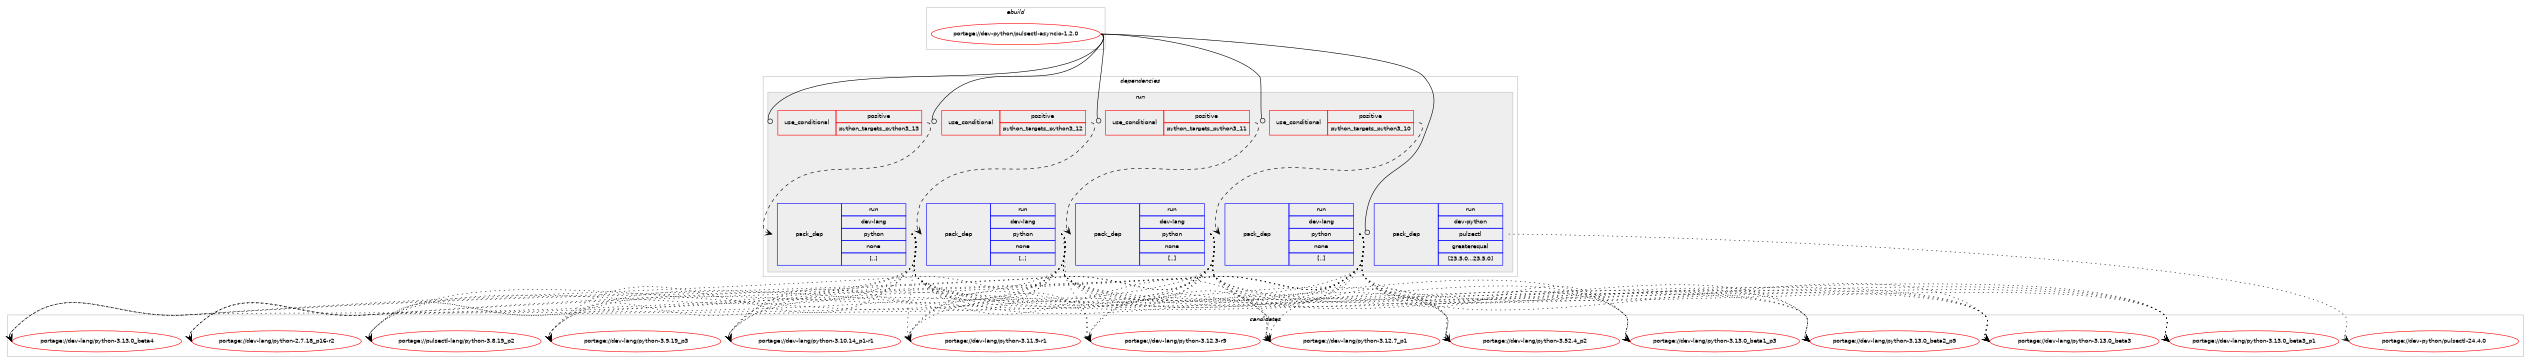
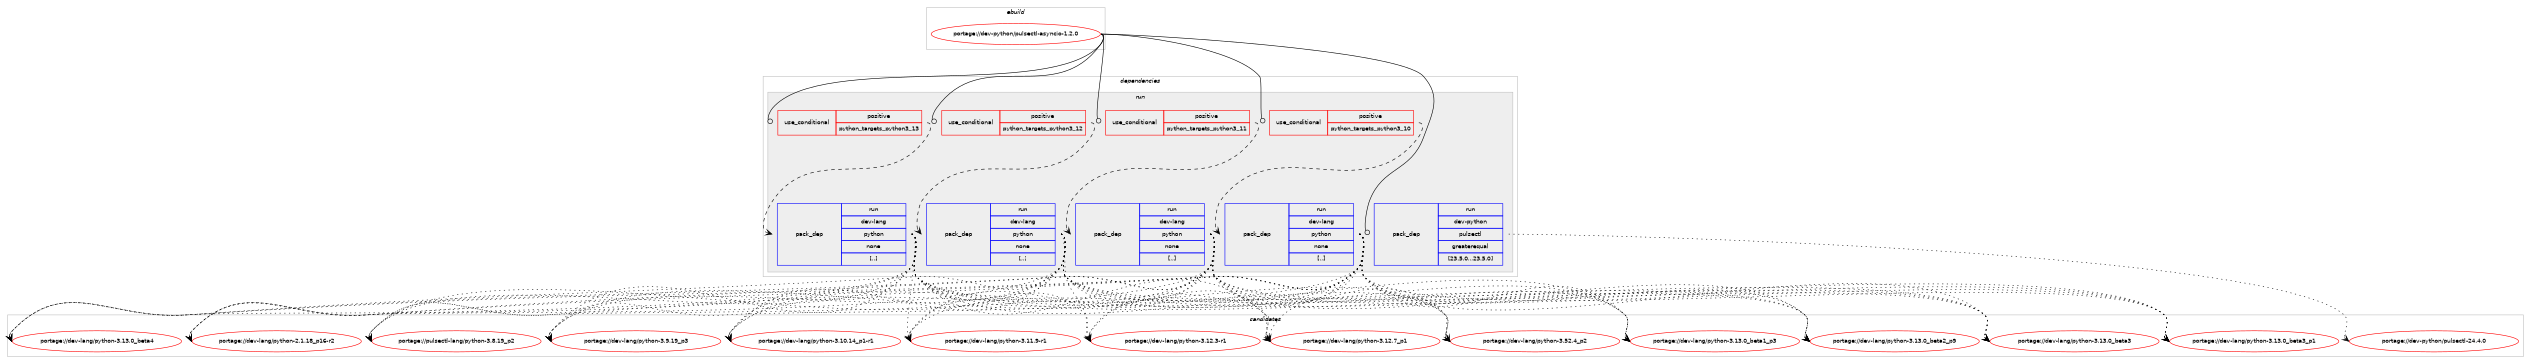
  digraph {
    compound=true
    concentrate=true
    fontname=Helvetica
    fontsize=10
    newrank=true
    rankdir=TB
    ranksep=1.5
    node [color=red fontname=Helvetica fontsize=10]
    edge [arrowhead=vee headport=w style=dotted tailport=e weight=100]
    n1 [label="portage://dev-python/pulsectl-asyncio-1.2.0" width=4]
    n2 [color=blue label=<<TABLE BORDER="0" CELLBORDER="1" CELLSPACING="0" CELLPADDING="4" WIDTH="220"><TR><TD ROWSPAN="6" CELLPADDING="30">pack_dep</TD></TR><TR><TD WIDTH="110">run</TD></TR><TR><TD>dev-lang</TD></TR><TR><TD>python</TD></TR><TR><TD>none</TD></TR><TR><TD>[,,]</TD></TR></TABLE>> shape=none]
    n3 [label=<<TABLE BORDER="0" CELLBORDER="1" CELLSPACING="0" CELLPADDING="4"><TR><TD ROWSPAN="3" CELLPADDING="10">use_conditional</TD></TR><TR><TD>positive</TD></TR><TR><TD>python_targets_python3_10</TD></TR></TABLE>> shape=none]
    n4 [color=blue label=<<TABLE BORDER="0" CELLBORDER="1" CELLSPACING="0" CELLPADDING="4" WIDTH="220"><TR><TD ROWSPAN="6" CELLPADDING="30">pack_dep</TD></TR><TR><TD WIDTH="110">run</TD></TR><TR><TD>dev-lang</TD></TR><TR><TD>python</TD></TR><TR><TD>none</TD></TR><TR><TD>[,,]</TD></TR></TABLE>> shape=none]
    n5 [label=<<TABLE BORDER="0" CELLBORDER="1" CELLSPACING="0" CELLPADDING="4"><TR><TD ROWSPAN="3" CELLPADDING="10">use_conditional</TD></TR><TR><TD>positive</TD></TR><TR><TD>python_targets_python3_11</TD></TR></TABLE>> shape=none]
    n6 [color=blue label=<<TABLE BORDER="0" CELLBORDER="1" CELLSPACING="0" CELLPADDING="4" WIDTH="220"><TR><TD ROWSPAN="6" CELLPADDING="30">pack_dep</TD></TR><TR><TD WIDTH="110">run</TD></TR><TR><TD>dev-lang</TD></TR><TR><TD>python</TD></TR><TR><TD>none</TD></TR><TR><TD>[,,]</TD></TR></TABLE>> shape=none]
    n7 [label=<<TABLE BORDER="0" CELLBORDER="1" CELLSPACING="0" CELLPADDING="4"><TR><TD ROWSPAN="3" CELLPADDING="10">use_conditional</TD></TR><TR><TD>positive</TD></TR><TR><TD>python_targets_python3_12</TD></TR></TABLE>> shape=none]
    n8 [color=blue label=<<TABLE BORDER="0" CELLBORDER="1" CELLSPACING="0" CELLPADDING="4" WIDTH="220"><TR><TD ROWSPAN="6" CELLPADDING="30">pack_dep</TD></TR><TR><TD WIDTH="110">run</TD></TR><TR><TD>dev-lang</TD></TR><TR><TD>python</TD></TR><TR><TD>none</TD></TR><TR><TD>[,,]</TD></TR></TABLE>> shape=none]
    n9 [label=<<TABLE BORDER="0" CELLBORDER="1" CELLSPACING="0" CELLPADDING="4"><TR><TD ROWSPAN="3" CELLPADDING="10">use_conditional</TD></TR><TR><TD>positive</TD></TR><TR><TD>python_targets_python3_13</TD></TR></TABLE>> shape=none]
    n10 [color=blue label=<<TABLE BORDER="0" CELLBORDER="1" CELLSPACING="0" CELLPADDING="4" WIDTH="220"><TR><TD ROWSPAN="6" CELLPADDING="30">pack_dep</TD></TR><TR><TD WIDTH="110">run</TD></TR><TR><TD>dev-python</TD></TR><TR><TD>pulsectl</TD></TR><TR><TD>greaterequal</TD></TR><TR><TD>[23.5.0,,,23.5.0]</TD></TR></TABLE>> shape=none]
    n11 [label="portage://dev-lang/python-3.13.0_beta4" width=4]
    n12 [label="portage://dev-lang/python-3.13.0_beta3_p1" width=4]
    n13 [label="portage://dev-lang/python-3.13.0_beta3" width=4]
    n14 [label="portage://dev-lang/python-3.13.0_beta2_p9" width=4]
    n15 [label="portage://dev-lang/python-3.13.0_beta1_p3" width=4]
    n16 [label="portage://dev-lang/python-3.52.4_p2" width=4]
    n17 [label="portage://dev-lang/python-3.12.7_p1" width=4]
-   n18 [label="portage://dev-lang/python-3.12.3-r9" width=4]
+   n18 [label="portage://dev-lang/python-3.12.3-r1" width=4]
    n19 [label="portage://dev-lang/python-3.11.9-r1" width=4]
    n20 [label="portage://dev-lang/python-3.10.14_p1-r1" width=4]
    n21 [label="portage://dev-lang/python-3.9.19_p3" width=4]
    n22 [label="portage://pulsectl-lang/python-3.8.19_p2" width=4]
-   n23 [label="portage://dev-lang/python-2.7.18_p16-r2" width=4]
+   n23 [label="portage://dev-lang/python-2.1.18_p16-r2" width=4]
    n24 [label="portage://dev-python/pulsectl-24.4.0" width=4]
    subgraph cluster_1 {
      color=gray
      label=<<i>ebuild</i>>
      n1
    }
    subgraph cluster_2 {
      color=gray
      label=<<i>dependencies</i>>
      subgraph cluster_3 {
        color=gray
        fillcolor="#eeeeee"
        label=<<i>compile</i>>
        style=filled
      }
      subgraph cluster_4 {
        color=gray
        fillcolor="#eeeeee"
        label=<<i>compile and run</i>>
        style=filled
      }
      subgraph cluster_5 {
        color=gray
        fillcolor="#eeeeee"
        label=<<i>run</i>>
        style=filled
        subgraph sub_6 {
          color=gray
          fillcolor="#eeeeee"
          label=<<i>run</i>>
          style=filled
          n3
          subgraph sub_7 {
            color=gray
            fillcolor="#eeeeee"
            label=<<i>run</i>>
            style=filled
            n2
          }
        }
        subgraph sub_8 {
          color=gray
          fillcolor="#eeeeee"
          label=<<i>run</i>>
          style=filled
          n5
          subgraph sub_9 {
            color=gray
            fillcolor="#eeeeee"
            label=<<i>run</i>>
            style=filled
            n4
          }
        }
        subgraph sub_10 {
          color=gray
          fillcolor="#eeeeee"
          label=<<i>run</i>>
          style=filled
          n7
          subgraph sub_11 {
            color=gray
            fillcolor="#eeeeee"
            label=<<i>run</i>>
            style=filled
            n6
          }
        }
        subgraph sub_12 {
          color=gray
          fillcolor="#eeeeee"
          label=<<i>run</i>>
          style=filled
          n9
          subgraph sub_13 {
            color=gray
            fillcolor="#eeeeee"
            label=<<i>run</i>>
            style=filled
            n8
          }
        }
        subgraph sub_14 {
          color=gray
          fillcolor="#eeeeee"
          label=<<i>run</i>>
          style=filled
          n10
        }
      }
    }
    subgraph cluster_15 {
      color=gray
      label=<<i>candidates</i>>
      rank=same
      subgraph sub_16 {
        color=black
        label=<<i>candidates</i>>
        nodesep=1
        rank=same
        n11
        n12
        n13
        n14
        n15
        n16
        n17
        n18
        n19
        n20
        n21
        n22
        n23
      }
      subgraph sub_17 {
        color=black
        label=<<i>candidates</i>>
        nodesep=1
        rank=same
        n11
        n12
        n13
        n14
        n15
        n16
        n17
        n18
        n19
        n20
        n21
        n22
        n23
      }
      subgraph sub_18 {
        color=black
        label=<<i>candidates</i>>
        nodesep=1
        rank=same
        n11
        n12
        n13
        n14
        n15
        n16
        n17
        n18
        n19
        n20
        n21
        n22
        n23
      }
      subgraph sub_19 {
        color=black
        label=<<i>candidates</i>>
        nodesep=1
        rank=same
        n11
        n12
        n13
        n14
        n15
        n16
        n17
        n18
        n19
        n20
        n21
        n22
        n23
      }
      subgraph sub_20 {
        color=black
        label=<<i>candidates</i>>
        nodesep=1
        rank=same
        n24
      }
    }
    n1 -> n3 [arrowhead=odot style=solid weight=20]
    n1 -> n5 [arrowhead=odot style=solid weight=20]
    n1 -> n7 [arrowhead=odot style=solid weight=20]
    n1 -> n9 [arrowhead=odot style=solid weight=20]
    n1 -> n10 [arrowhead=odot style=solid weight=20]
    n2 -> n11
    n2 -> n12
    n2 -> n13
    n2 -> n14
    n2 -> n15
    n2 -> n16
    n2 -> n17
    n2 -> n18
    n2 -> n19
    n2 -> n20
    n2 -> n21
    n2 -> n22
    n2 -> n23
    n3 -> n2 [style=dashed weight=20]
    n4 -> n11
    n4 -> n12
    n4 -> n13
    n4 -> n14
    n4 -> n15
    n4 -> n16
    n4 -> n17
    n4 -> n18
    n4 -> n19
    n4 -> n20
    n4 -> n21
    n4 -> n22
    n4 -> n23
    n5 -> n4 [style=dashed weight=20]
    n6 -> n11
    n6 -> n12
    n6 -> n13
    n6 -> n14
    n6 -> n15
    n6 -> n16
    n6 -> n17
    n6 -> n18
    n6 -> n19
    n6 -> n20
    n6 -> n21
    n6 -> n22
    n6 -> n23
    n7 -> n6 [style=dashed weight=20]
    n8 -> n11
    n8 -> n12
    n8 -> n13
    n8 -> n14
    n8 -> n15
    n8 -> n16
    n8 -> n17
    n8 -> n18
    n8 -> n19
    n8 -> n20
    n8 -> n21
    n8 -> n22
    n8 -> n23
    n9 -> n8 [style=dashed weight=20]
    n10 -> n24
  }
